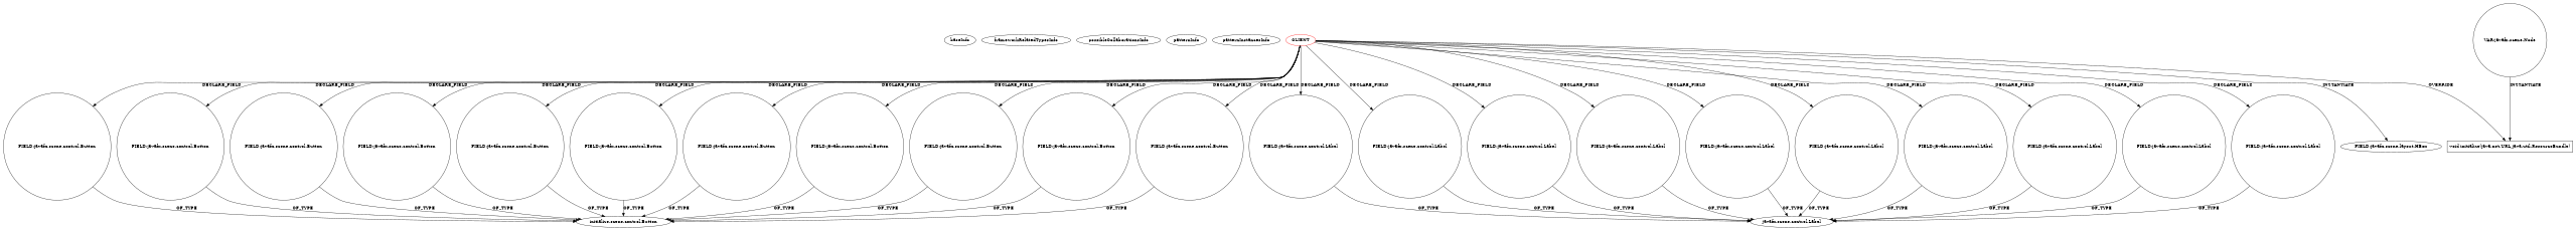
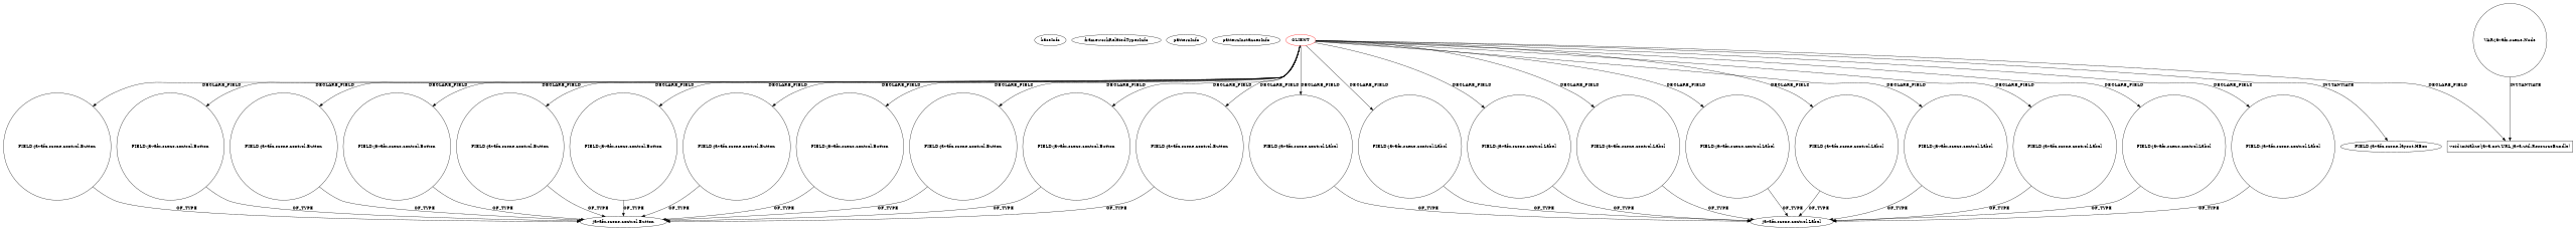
  digraph {
    node [isFrameworkType=false shape=circle vertexType=FIELD_DECLARATION]
    baseInfo [category=pattern graphId=1281 isAnonymous=false possibleRelation=false isFrameworkType="" shape="" vertexType=""]
    frameworkRelatedTypesInfo [isFrameworkType="" shape="" vertexType=""]
-   possibleCollaborationsInfo [isFrameworkType="" shape="" vertexType=""]
    patternInfo [frequency=2.0 patternRootClient=0 isFrameworkType="" shape="" vertexType=""]
    patternInstancesInfo [0="hock323-eventManager~/hock323-eventManager/EventManager-master/src/eventManager/controller/pokerTournament/TournamentController.java~TournamentController~3009" 1="RomeoGolf-BC~/RomeoGolf-BC/BC-master/src/romeogolf/bc/MainController.java~MainController~1142" isFrameworkType="" shape="" vertexType=""]
    n6 [label="FIELD:javafx.scene.layout.HBox" shape=ellipse]
    n7 [color=red label=CLIENT vertexType=ROOT_CLIENT_CLASS_DECLARATION shape=""]
    n8 [label="FIELD:javafx.scene.control.Button"]
    n9 [label="FIELD:javafx.scene.control.Button"]
    n10 [label="FIELD:javafx.scene.control.Button"]
    n11 [label="FIELD:javafx.scene.control.Button"]
    n12 [label="FIELD:javafx.scene.control.Button"]
    n13 [label="FIELD:javafx.scene.control.Button"]
    n14 [label="FIELD:javafx.scene.control.Button"]
    n15 [label="FIELD:javafx.scene.control.Button"]
    n16 [label="FIELD:javafx.scene.control.Button"]
    n17 [label="FIELD:javafx.scene.control.Button"]
    n18 [label="FIELD:javafx.scene.control.Button"]
    n19 [label="void initialize(java.net.URL,java.util.ResourceBundle)" shape=box vertexType=OVERRIDING_METHOD_DECLARATION]
    n20 [label="FIELD:javafx.scene.control.Label"]
    n21 [label="FIELD:javafx.scene.control.Label"]
    n22 [label="FIELD:javafx.scene.control.Label"]
    n23 [label="FIELD:javafx.scene.control.Label"]
    n24 [label="FIELD:javafx.scene.control.Label"]
    n25 [label="FIELD:javafx.scene.control.Label"]
    n26 [label="FIELD:javafx.scene.control.Label"]
    n27 [label="FIELD:javafx.scene.control.Label"]
    n28 [label="FIELD:javafx.scene.control.Label"]
    n29 [label="FIELD:javafx.scene.control.Label"]
-   n30 [label="initialize.scene.control.Button" vertexType=FRAMEWORK_CLASS_TYPE shape=""]
+   n30 [label="javafx.scene.control.Button" vertexType=FRAMEWORK_CLASS_TYPE shape=""]
    n31 [label="javafx.scene.control.Label" vertexType=FRAMEWORK_CLASS_TYPE shape=""]
    n32 [label="VAR:javafx.scene.Node" vertexType=VARIABLE_EXPRESION]
    n7 -> n6 [label=INSTANTIATE]
    n7 -> n8 [label=DECLARE_FIELD]
    n7 -> n9 [label=DECLARE_FIELD]
    n7 -> n10 [label=DECLARE_FIELD]
    n7 -> n11 [label=DECLARE_FIELD]
    n7 -> n12 [label=DECLARE_FIELD]
    n7 -> n13 [label=DECLARE_FIELD]
    n7 -> n14 [label=DECLARE_FIELD]
    n7 -> n15 [label=DECLARE_FIELD]
    n7 -> n16 [label=DECLARE_FIELD]
    n7 -> n17 [label=DECLARE_FIELD]
    n7 -> n18 [label=DECLARE_FIELD]
-   n7 -> n19 [label=OVERRIDE]
+   n7 -> n19 [label=DECLARE_FIELD]
    n7 -> n20 [label=DECLARE_FIELD]
    n7 -> n21 [label=DECLARE_FIELD]
    n7 -> n22 [label=DECLARE_FIELD]
    n7 -> n23 [label=DECLARE_FIELD]
    n7 -> n24 [label=DECLARE_FIELD]
    n7 -> n25 [label=DECLARE_FIELD]
    n7 -> n26 [label=DECLARE_FIELD]
    n7 -> n27 [label=DECLARE_FIELD]
    n7 -> n28 [label=DECLARE_FIELD]
    n7 -> n29 [label=DECLARE_FIELD]
    n8 -> n30 [label=OF_TYPE]
    n9 -> n30 [label=OF_TYPE]
    n10 -> n30 [label=OF_TYPE]
    n11 -> n30 [label=OF_TYPE]
    n12 -> n30 [label=OF_TYPE]
    n13 -> n30 [label=OF_TYPE]
    n14 -> n30 [label=OF_TYPE]
    n15 -> n30 [label=OF_TYPE]
    n16 -> n30 [label=OF_TYPE]
    n17 -> n30 [label=OF_TYPE]
    n18 -> n30 [label=OF_TYPE]
    n20 -> n31 [label=OF_TYPE]
    n21 -> n31 [label=OF_TYPE]
    n22 -> n31 [label=OF_TYPE]
    n23 -> n31 [label=OF_TYPE]
    n24 -> n31 [label=OF_TYPE]
    n25 -> n31 [label=OF_TYPE]
    n26 -> n31 [label=OF_TYPE]
    n27 -> n31 [label=OF_TYPE]
    n28 -> n31 [label=OF_TYPE]
    n29 -> n31 [label=OF_TYPE]
    n32 -> n19 [label=INSTANTIATE]
  }
